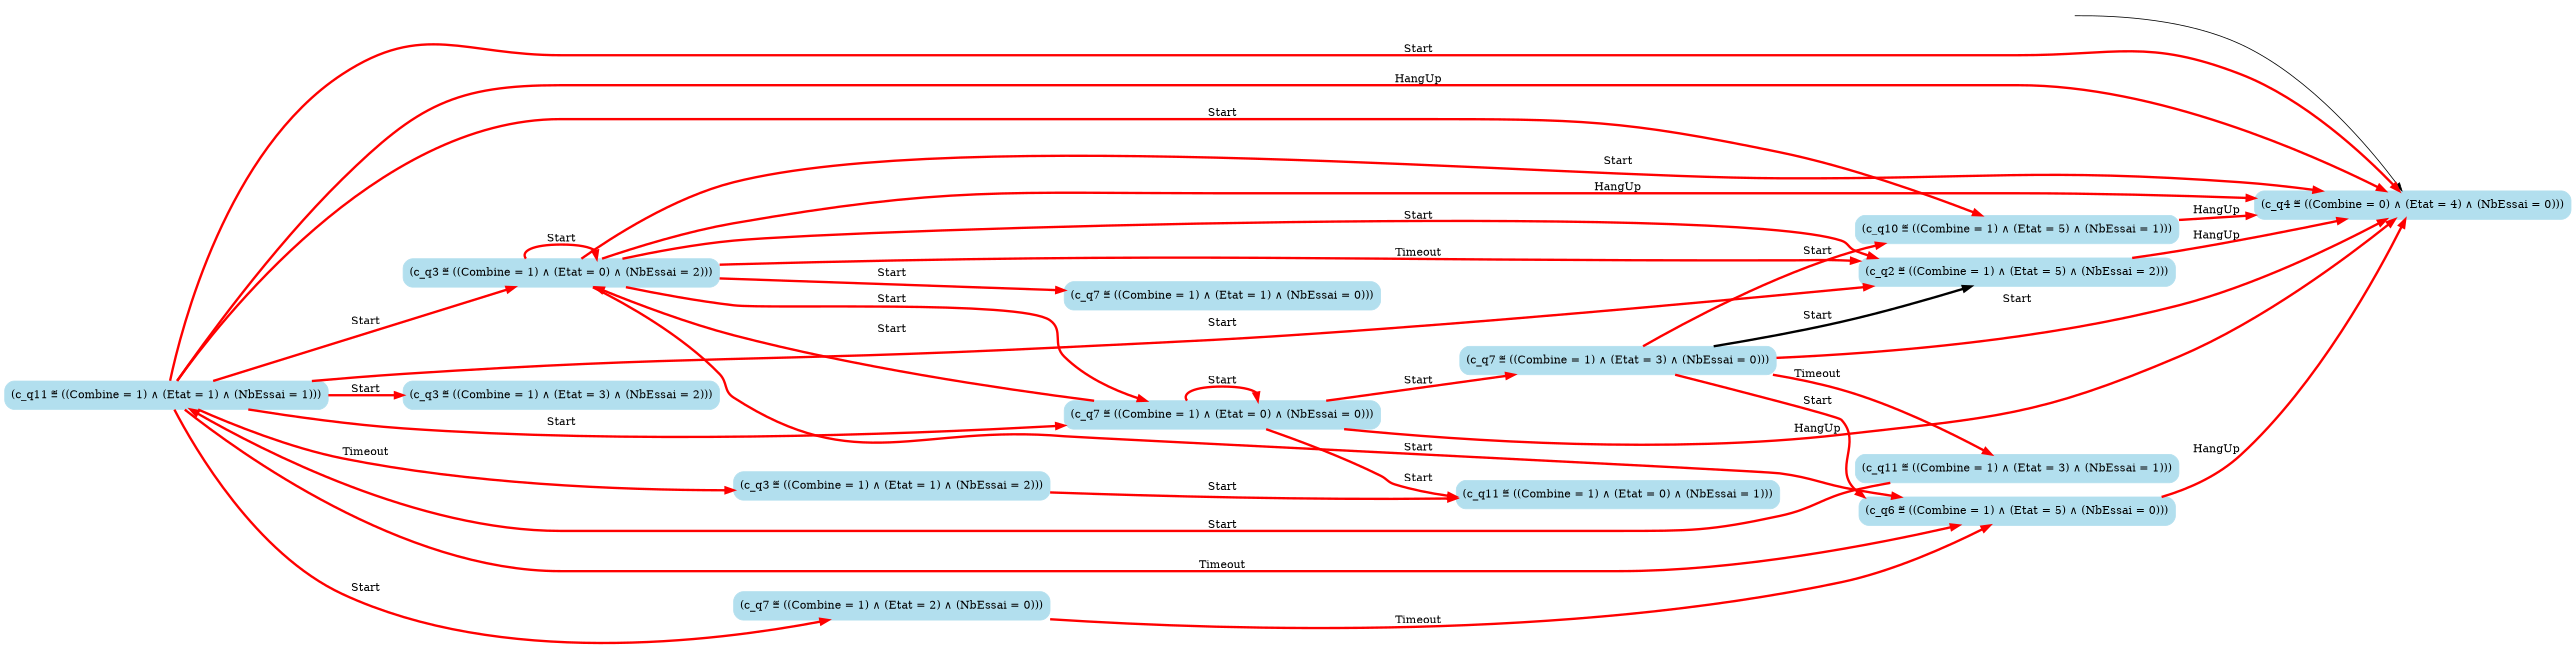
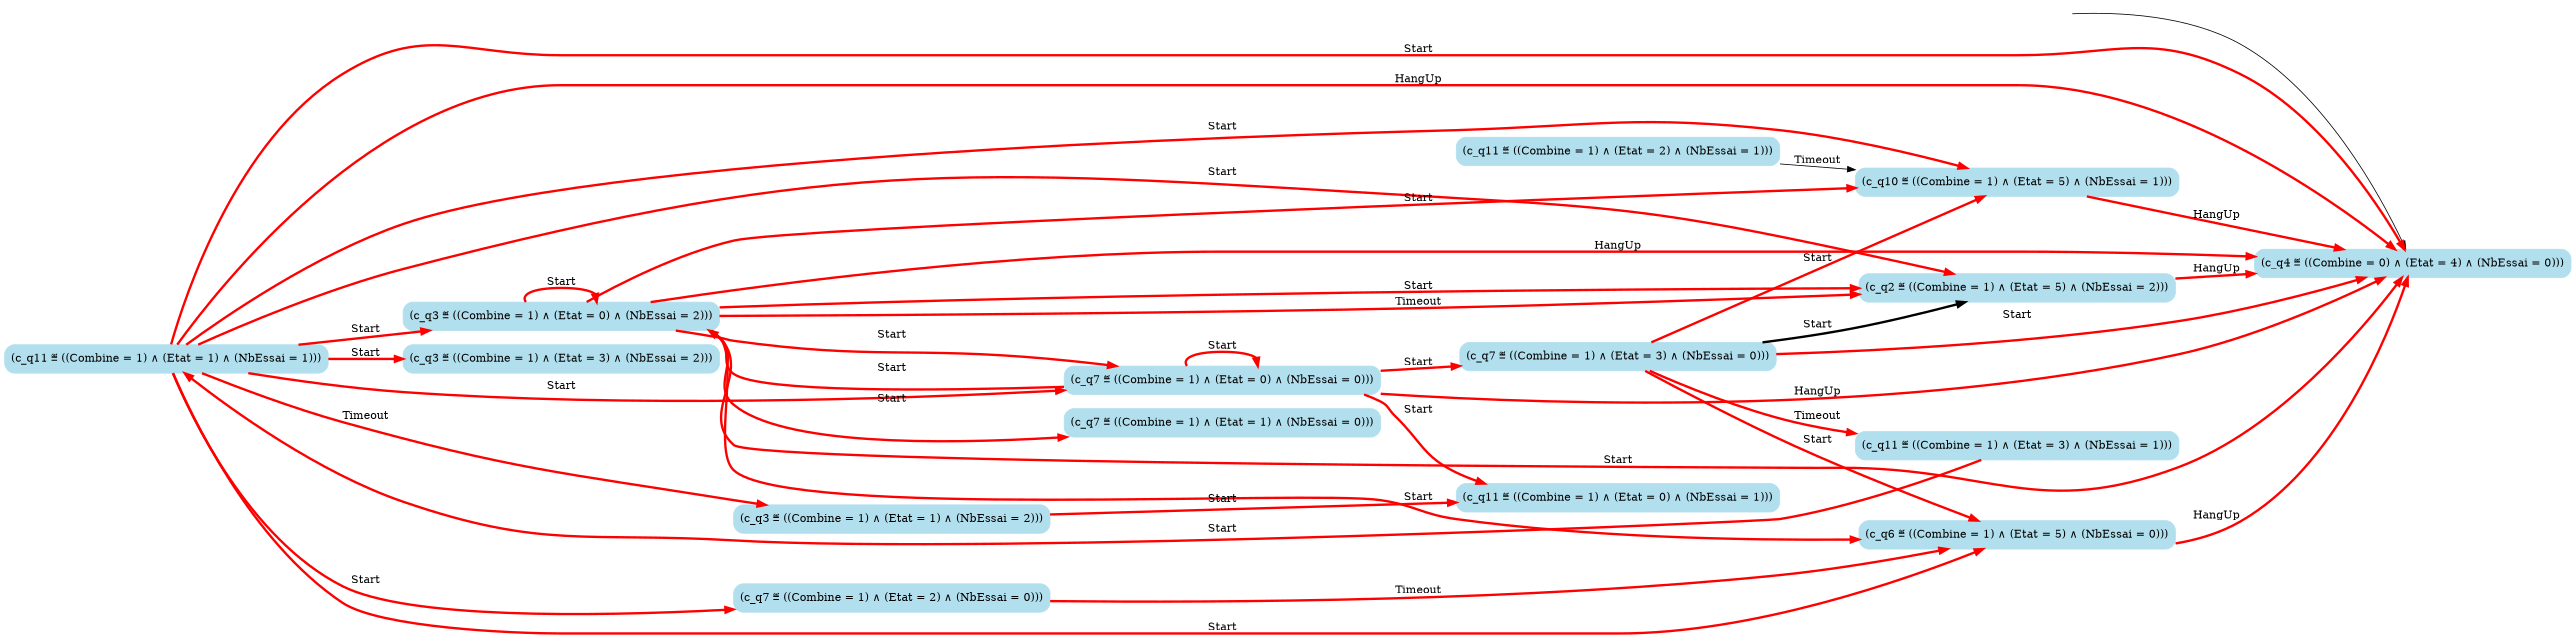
  digraph {
    rankdir=LR
    node [style="rounded, filled" color=lightblue2 shape=box]
    edge [color=red penwidth=3]
    start_c_q4_63 [style=invisible color="" shape=""]
    n2 [label="(c_q4 ≝ ((Combine = 0) ∧ (Etat = 4) ∧ (NbEssai = 0)))"]
    n3 [label="(c_q10 ≝ ((Combine = 1) ∧ (Etat = 5) ∧ (NbEssai = 1)))"]
    n4 [label="(c_q11 ≝ ((Combine = 1) ∧ (Etat = 1) ∧ (NbEssai = 1)))"]
    n5 [label="(c_q3 ≝ ((Combine = 1) ∧ (Etat = 0) ∧ (NbEssai = 2)))"]
    n6 [label="(c_q3 ≝ ((Combine = 1) ∧ (Etat = 1) ∧ (NbEssai = 2)))"]
    n7 [label="(c_q3 ≝ ((Combine = 1) ∧ (Etat = 3) ∧ (NbEssai = 2)))"]
    n8 [label="(c_q6 ≝ ((Combine = 1) ∧ (Etat = 5) ∧ (NbEssai = 0)))"]
    n9 [label="(c_q7 ≝ ((Combine = 1) ∧ (Etat = 2) ∧ (NbEssai = 0)))"]
    n10 [label="(c_q2 ≝ ((Combine = 1) ∧ (Etat = 5) ∧ (NbEssai = 2)))"]
    n11 [label="(c_q7 ≝ ((Combine = 1) ∧ (Etat = 0) ∧ (NbEssai = 0)))"]
    n12 [label="(c_q7 ≝ ((Combine = 1) ∧ (Etat = 1) ∧ (NbEssai = 0)))"]
    n13 [label="(c_q11 ≝ ((Combine = 1) ∧ (Etat = 0) ∧ (NbEssai = 1)))"]
    n14 [label="(c_q7 ≝ ((Combine = 1) ∧ (Etat = 3) ∧ (NbEssai = 0)))"]
+   n15 [label="(c_q11 ≝ ((Combine = 1) ∧ (Etat = 2) ∧ (NbEssai = 1)))"]
    n16 [label="(c_q11 ≝ ((Combine = 1) ∧ (Etat = 3) ∧ (NbEssai = 1)))"]
    start_c_q4_63 -> n2 [color="" penwidth=""]
    n3 -> n2 [label=HangUp]
    n4 -> n2 [label=Start]
    n4 -> n2 [label=HangUp]
    n4 -> n3 [label=Start]
    n4 -> n5 [label=Start]
    n4 -> n6 [label=Timeout]
    n4 -> n7 [label=Start]
-   n4 -> n8 [label=Timeout]
+   n4 -> n8 [label=Start]
    n4 -> n9 [label=Start]
    n4 -> n10 [label=Start]
    n4 -> n11 [label=Start]
    n5 -> n2 [label=Start]
    n5 -> n2 [label=HangUp]
+   n5 -> n3 [label=Start]
    n5 -> n5 [label=Start]
    n5 -> n8 [label=Start]
    n5 -> n10 [label=Start]
    n5 -> n10 [label=Timeout]
    n5 -> n11 [label=Start]
    n5 -> n12 [label=Start]
    n6 -> n13 [label=Start]
    n8 -> n2 [label=HangUp]
    n9 -> n8 [label=Timeout]
    n10 -> n2 [label=HangUp]
    n11 -> n2 [label=HangUp]
    n11 -> n5 [label=Start]
    n11 -> n11 [label=Start]
    n11 -> n13 [label=Start]
    n11 -> n14 [label=Start]
    n14 -> n2 [label=Start]
    n14 -> n3 [label=Start]
    n14 -> n8 [label=Start]
    n14 -> n10 [color=black label=Start]
    n14 -> n16 [label=Timeout]
+   n15 -> n3 [label=Timeout color="" penwidth=""]
    n16 -> n4 [label=Start]
  }
